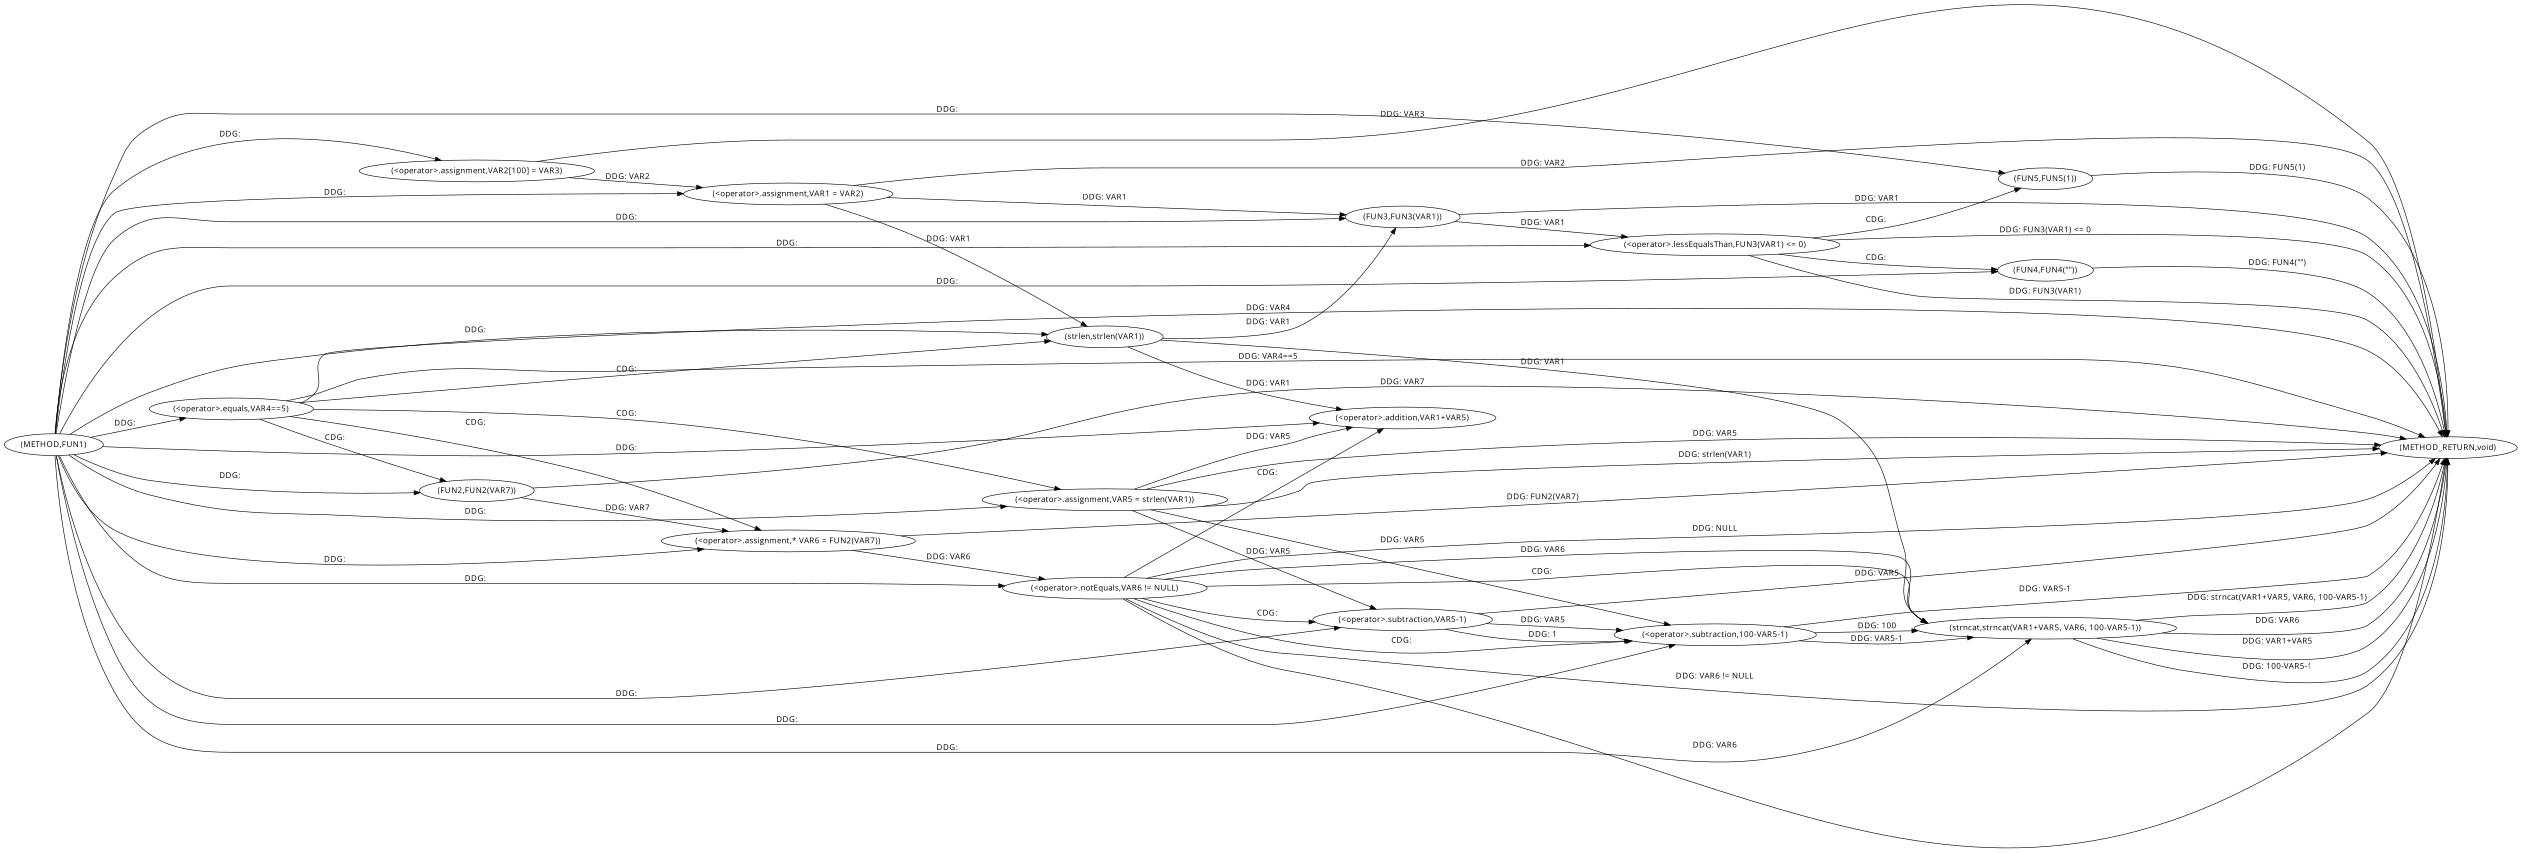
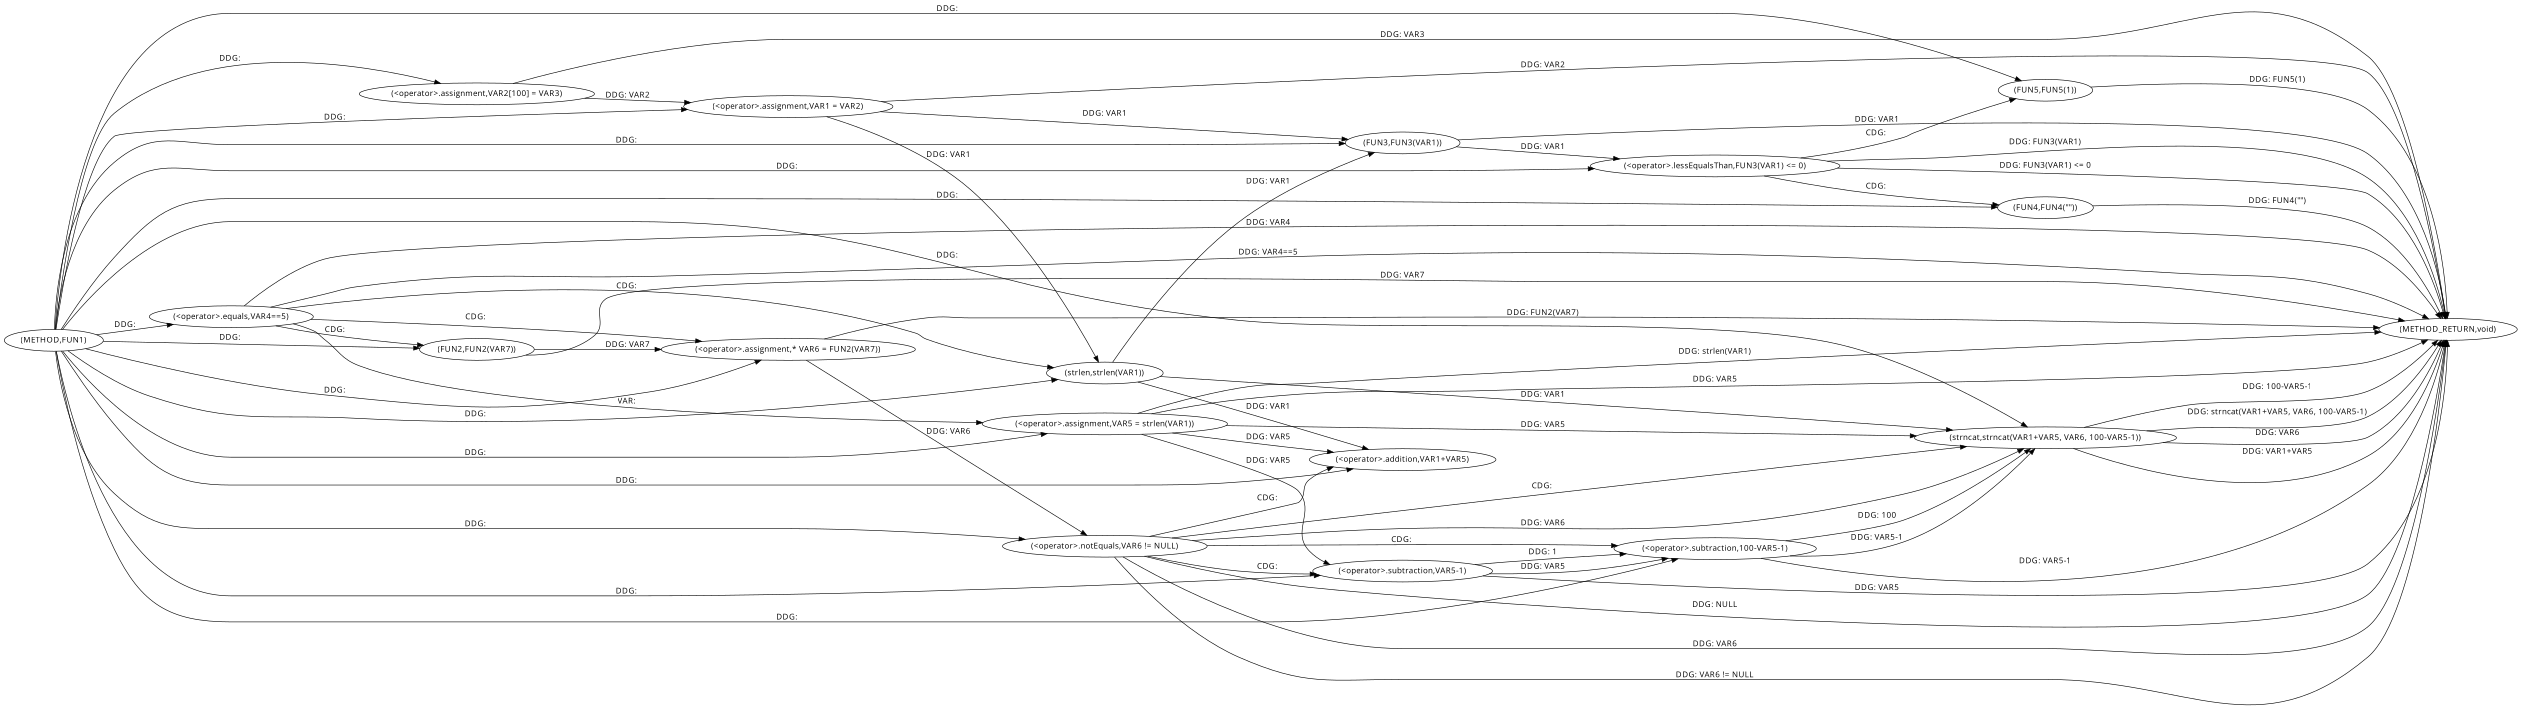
  digraph {
    fontname="Open Sans"
    rankdir=LR
    node [fontname="Open Sans"]
    edge [fontname="Open Sans"]
    n1 [label="(METHOD,FUN1)"]
    n2 [label="(<operator>.assignment,VAR2[100] = VAR3)"]
    n3 [label="(<operator>.assignment,VAR1 = VAR2)"]
    n4 [label="(<operator>.equals,VAR4==5)"]
    n5 [label="(<operator>.assignment,VAR5 = strlen(VAR1))"]
    n6 [label="(strlen,strlen(VAR1))"]
    n7 [label="(<operator>.assignment,* VAR6 = FUN2(VAR7))"]
    n8 [label="(FUN2,FUN2(VAR7))"]
    n9 [label="(<operator>.notEquals,VAR6 != NULL)"]
    n10 [label="(strncat,strncat(VAR1+VAR5, VAR6, 100-VAR5-1))"]
    n11 [label="(<operator>.addition,VAR1+VAR5)"]
    n12 [label="(<operator>.subtraction,100-VAR5-1)"]
    n13 [label="(<operator>.subtraction,VAR5-1)"]
    n14 [label="(<operator>.lessEqualsThan,FUN3(VAR1) <= 0)"]
    n15 [label="(FUN3,FUN3(VAR1))"]
    n16 [label="(FUN4,FUN4(\"\"))"]
    n17 [label="(FUN5,FUN5(1))"]
    n18 [label="(METHOD_RETURN,void)"]
    n1 -> n2 [label="DDG: "]
    n1 -> n3 [label="DDG: "]
    n1 -> n4 [label="DDG: "]
    n1 -> n5 [label="DDG: "]
    n1 -> n6 [label="DDG: "]
    n1 -> n7 [label="DDG: "]
    n1 -> n8 [label="DDG: "]
    n1 -> n9 [label="DDG: "]
    n1 -> n10 [label="DDG: "]
    n1 -> n11 [label="DDG: "]
    n1 -> n12 [label="DDG: "]
    n1 -> n13 [label="DDG: "]
    n1 -> n14 [label="DDG: "]
    n1 -> n15 [label="DDG: "]
    n1 -> n16 [label="DDG: "]
    n1 -> n17 [label="DDG: "]
    n2 -> n3 [label="DDG: VAR2"]
    n2 -> n18 [label="DDG: VAR3"]
    n3 -> n6 [label="DDG: VAR1"]
    n3 -> n15 [label="DDG: VAR1"]
    n3 -> n18 [label="DDG: VAR2"]
-   n4 -> n5 [label="CDG: "]
+   n4 -> n5 [label="VAR: "]
    n4 -> n6 [label="CDG: "]
    n4 -> n7 [label="CDG: "]
    n4 -> n8 [label="CDG: "]
    n4 -> n18 [label="DDG: VAR4"]
    n4 -> n18 [label="DDG: VAR4==5"]
-   n5 -> n12 [label="DDG: VAR5"]
+   n5 -> n10 [label="DDG: VAR5"]
    n5 -> n11 [label="DDG: VAR5"]
    n5 -> n13 [label="DDG: VAR5"]
    n5 -> n18 [label="DDG: VAR5"]
    n5 -> n18 [label="DDG: strlen(VAR1)"]
    n6 -> n10 [label="DDG: VAR1"]
    n6 -> n11 [label="DDG: VAR1"]
    n6 -> n15 [label="DDG: VAR1"]
    n7 -> n9 [label="DDG: VAR6"]
    n7 -> n18 [label="DDG: FUN2(VAR7)"]
    n8 -> n7 [label="DDG: VAR7"]
    n8 -> n18 [label="DDG: VAR7"]
    n9 -> n10 [label="DDG: VAR6"]
    n9 -> n10 [label="CDG: "]
    n9 -> n11 [label="CDG: "]
    n9 -> n12 [label="CDG: "]
    n9 -> n13 [label="CDG: "]
    n9 -> n18 [label="DDG: VAR6 != NULL"]
    n9 -> n18 [label="DDG: NULL"]
    n9 -> n18 [label="DDG: VAR6"]
    n10 -> n18 [label="DDG: VAR6"]
    n10 -> n18 [label="DDG: VAR1+VAR5"]
    n10 -> n18 [label="DDG: 100-VAR5-1"]
    n10 -> n18 [label="DDG: strncat(VAR1+VAR5, VAR6, 100-VAR5-1)"]
    n12 -> n10 [label="DDG: 100"]
    n12 -> n10 [label="DDG: VAR5-1"]
    n12 -> n18 [label="DDG: VAR5-1"]
    n13 -> n12 [label="DDG: VAR5"]
    n13 -> n12 [label="DDG: 1"]
    n13 -> n18 [label="DDG: VAR5"]
    n14 -> n16 [label="CDG: "]
    n14 -> n17 [label="CDG: "]
    n14 -> n18 [label="DDG: FUN3(VAR1) <= 0"]
    n14 -> n18 [label="DDG: FUN3(VAR1)"]
    n15 -> n14 [label="DDG: VAR1"]
    n15 -> n18 [label="DDG: VAR1"]
    n16 -> n18 [label="DDG: FUN4(\"\")"]
    n17 -> n18 [label="DDG: FUN5(1)"]
  }
